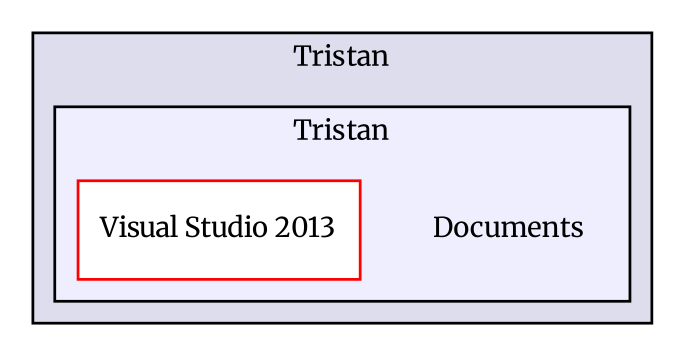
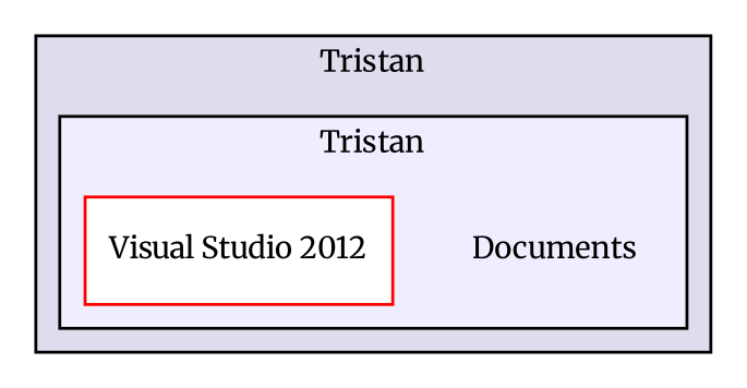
  digraph {
    compound=true
    fontname=Merriweather
    node [fontname=Merriweather fontsize=10]
    n1 [label=Documents shape=plaintext]
-   n2 [color=red fillcolor=white label="Visual Studio 2013" shape=box style=filled]
+   n2 [color=red fillcolor=white label="Visual Studio 2012" shape=box style=filled]
    subgraph cluster_1 {
      bgcolor="#ddddee"
      fontsize=10
      label=Tristan
      pencolor=black
      subgraph cluster_2 {
        bgcolor="#eeeeff"
        fontsize=10
        pencolor=black
        n1
        n2
      }
    }
  }
